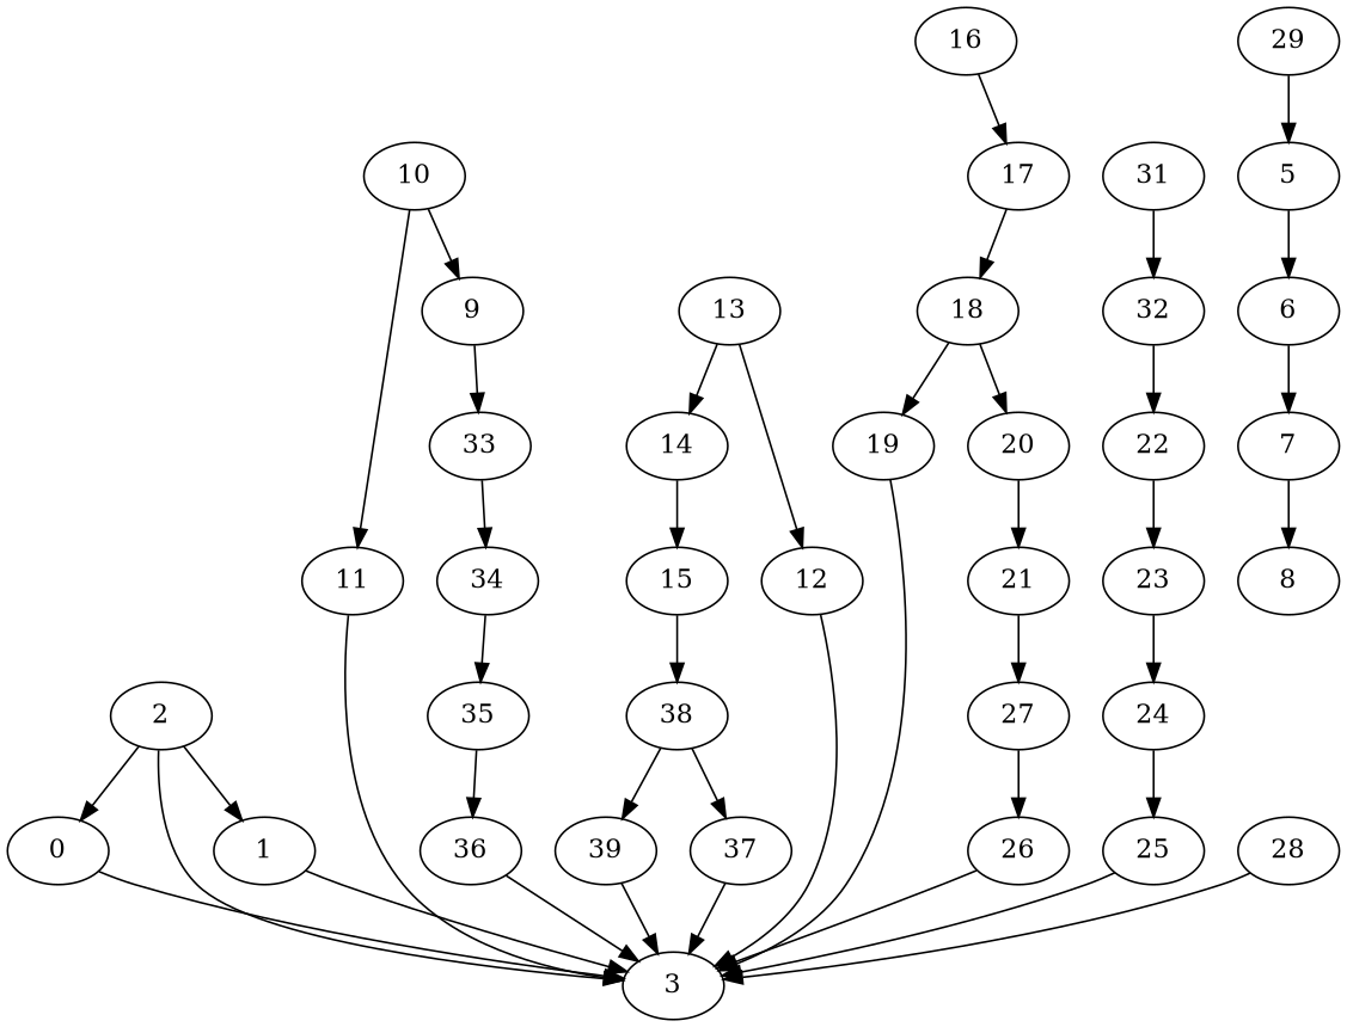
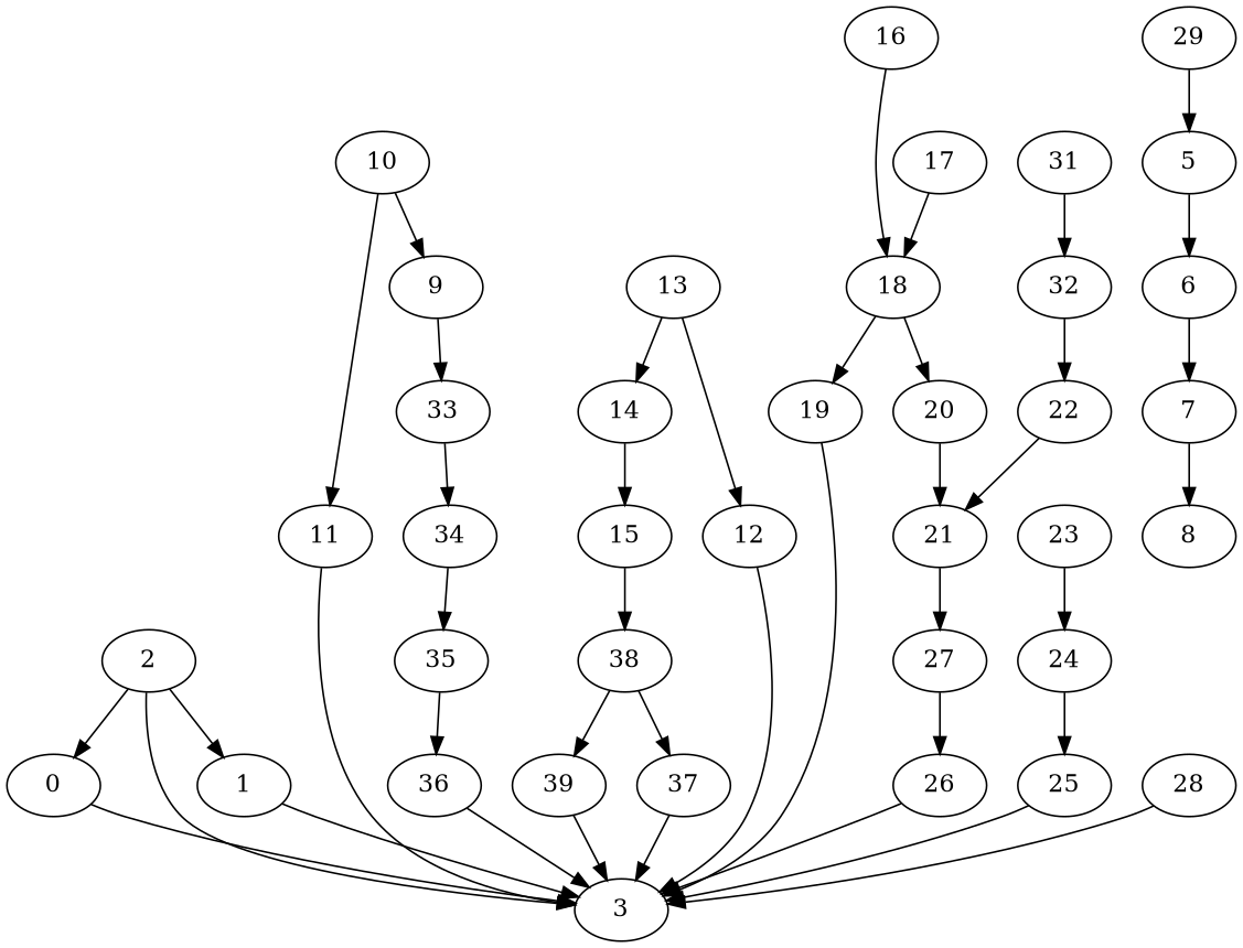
  strict digraph {
    node [exec=142]
    edge [comm=6]
    0 [exec=100]
    3 [exec=188]
    1 [exec=155]
    2 [exec=187]
    5 [exec=73]
    6
    7 [exec=154]
    8 [exec=114]
    9 [exec=74]
    33 [exec=114]
    34 [exec=200]
    10 [exec=61]
    11 [exec=200]
    12 [exec=127]
    13 [exec=141]
    14 [exec=200]
    15 [exec=80]
    38
    37 [exec=144]
    39 [exec=177]
    16 [exec=129]
    17 [exec=100]
    18 [exec=147]
    19 [exec=173]
    20 [exec=107]
    21 [exec=85]
    27 [exec=74]
    26 [exec=151]
    22 [exec=54]
    23 [exec=135]
    24 [exec=192]
    25 [exec=128]
    28 [exec=162]
    29 [exec=170]
    31 [exec=154]
    32 [exec=71]
    35
    36 [exec=98]
    0 -> 3 [comm=14]
    1 -> 3 [comm=16]
    2 -> 0 [comm=7]
    2 -> 3
    2 -> 1 [comm=13]
    5 -> 6 [comm=13]
    6 -> 7 [comm=20]
    7 -> 8 [comm=18]
    9 -> 33 [comm=16]
    33 -> 34 [comm=14]
    34 -> 35 [comm=9]
    10 -> 9 [comm=7]
    10 -> 11
    11 -> 3 [comm=12]
    12 -> 3 [comm=12]
    13 -> 12 [comm=10]
    13 -> 14
    14 -> 15 [comm=15]
    15 -> 38 [comm=16]
    38 -> 37 [comm=18]
    38 -> 39 [comm=9]
    37 -> 3 [comm=12]
    39 -> 3 [comm=10]
-   16 -> 17
+   16 -> 18
    17 -> 18
    18 -> 19 [comm=11]
    18 -> 20 [comm=18]
    19 -> 3 [comm=15]
    20 -> 21 [comm=7]
    21 -> 27 [comm=10]
    27 -> 26 [comm=9]
    26 -> 3 [comm=20]
-   22 -> 23 [comm=8]
+   22 -> 21 [comm=8]
    23 -> 24 [comm=17]
    24 -> 25 [comm=9]
    25 -> 3 [comm=19]
    28 -> 3 [comm=7]
    29 -> 5 [comm=16]
    31 -> 32 [comm=9]
    32 -> 22 [comm=10]
    35 -> 36 [comm=17]
    36 -> 3 [comm=12]
  }
